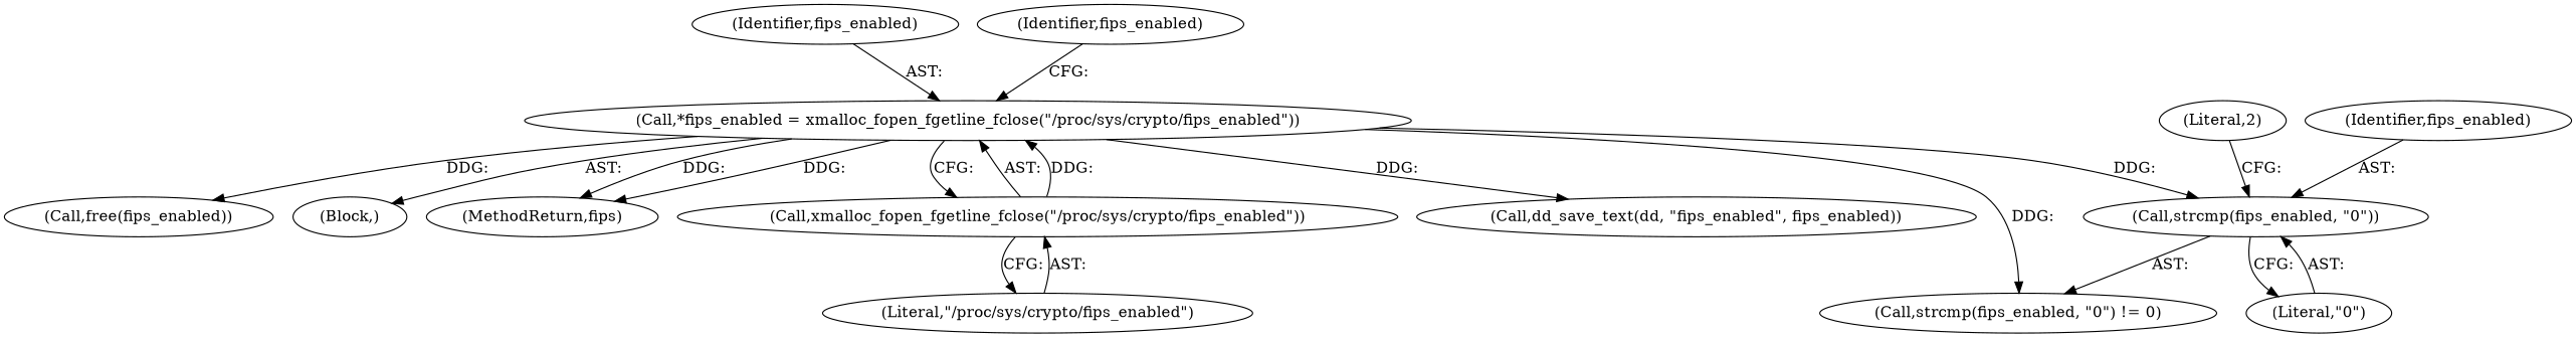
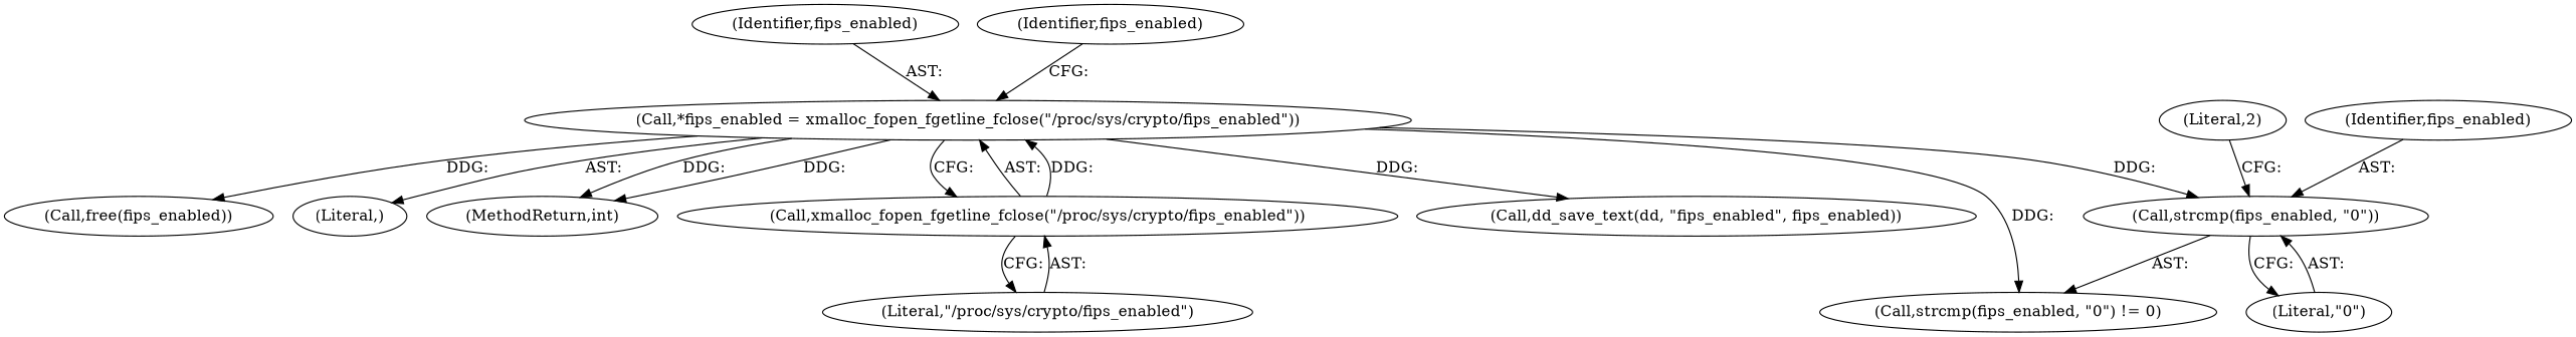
  digraph {
    n1 [label="(Call,strcmp(fips_enabled, \"0\"))"]
    n2 [label="(Literal,\"0\")"]
    n3 [label="(Call,strcmp(fips_enabled, \"0\") != 0)"]
    n4 [label="(Call,*fips_enabled = xmalloc_fopen_fgetline_fclose(\"/proc/sys/crypto/fips_enabled\"))"]
    n5 [label="(Call,xmalloc_fopen_fgetline_fclose(\"/proc/sys/crypto/fips_enabled\"))"]
    n6 [label="(Call,free(fips_enabled))"]
-   n7 [label="(Block,)"]
-   n8 [label="(MethodReturn,fips)"]
+   n7 [label="(Literal,)"]
+   n8 [label="(MethodReturn,int)"]
    n9 [label="(Call,dd_save_text(dd, \"fips_enabled\", fips_enabled))"]
    n10 [label="(Literal,\"/proc/sys/crypto/fips_enabled\")"]
    n11 [label="(Identifier,fips_enabled)"]
    n12 [label="(Identifier,fips_enabled)"]
    n13 [label="(Literal,2)"]
    n14 [label="(Identifier,fips_enabled)"]
    n1 -> n2 [label="CFG: "]
    n1 -> n3 [label="AST: "]
    n2 -> n1 [label="AST: "]
    n4 -> n1 [label="DDG: "]
    n4 -> n3 [label="DDG: "]
    n4 -> n5 [label="CFG: "]
    n4 -> n6 [label="DDG: "]
    n4 -> n7 [label="AST: "]
    n4 -> n8 [label="DDG: "]
    n4 -> n8 [label="DDG: "]
    n4 -> n9 [label="DDG: "]
    n5 -> n4 [label="AST: "]
    n5 -> n4 [label="DDG: "]
    n5 -> n10 [label="CFG: "]
    n10 -> n5 [label="AST: "]
    n11 -> n4 [label="AST: "]
    n12 -> n4 [label="CFG: "]
    n13 -> n1 [label="CFG: "]
    n14 -> n1 [label="AST: "]
  }
